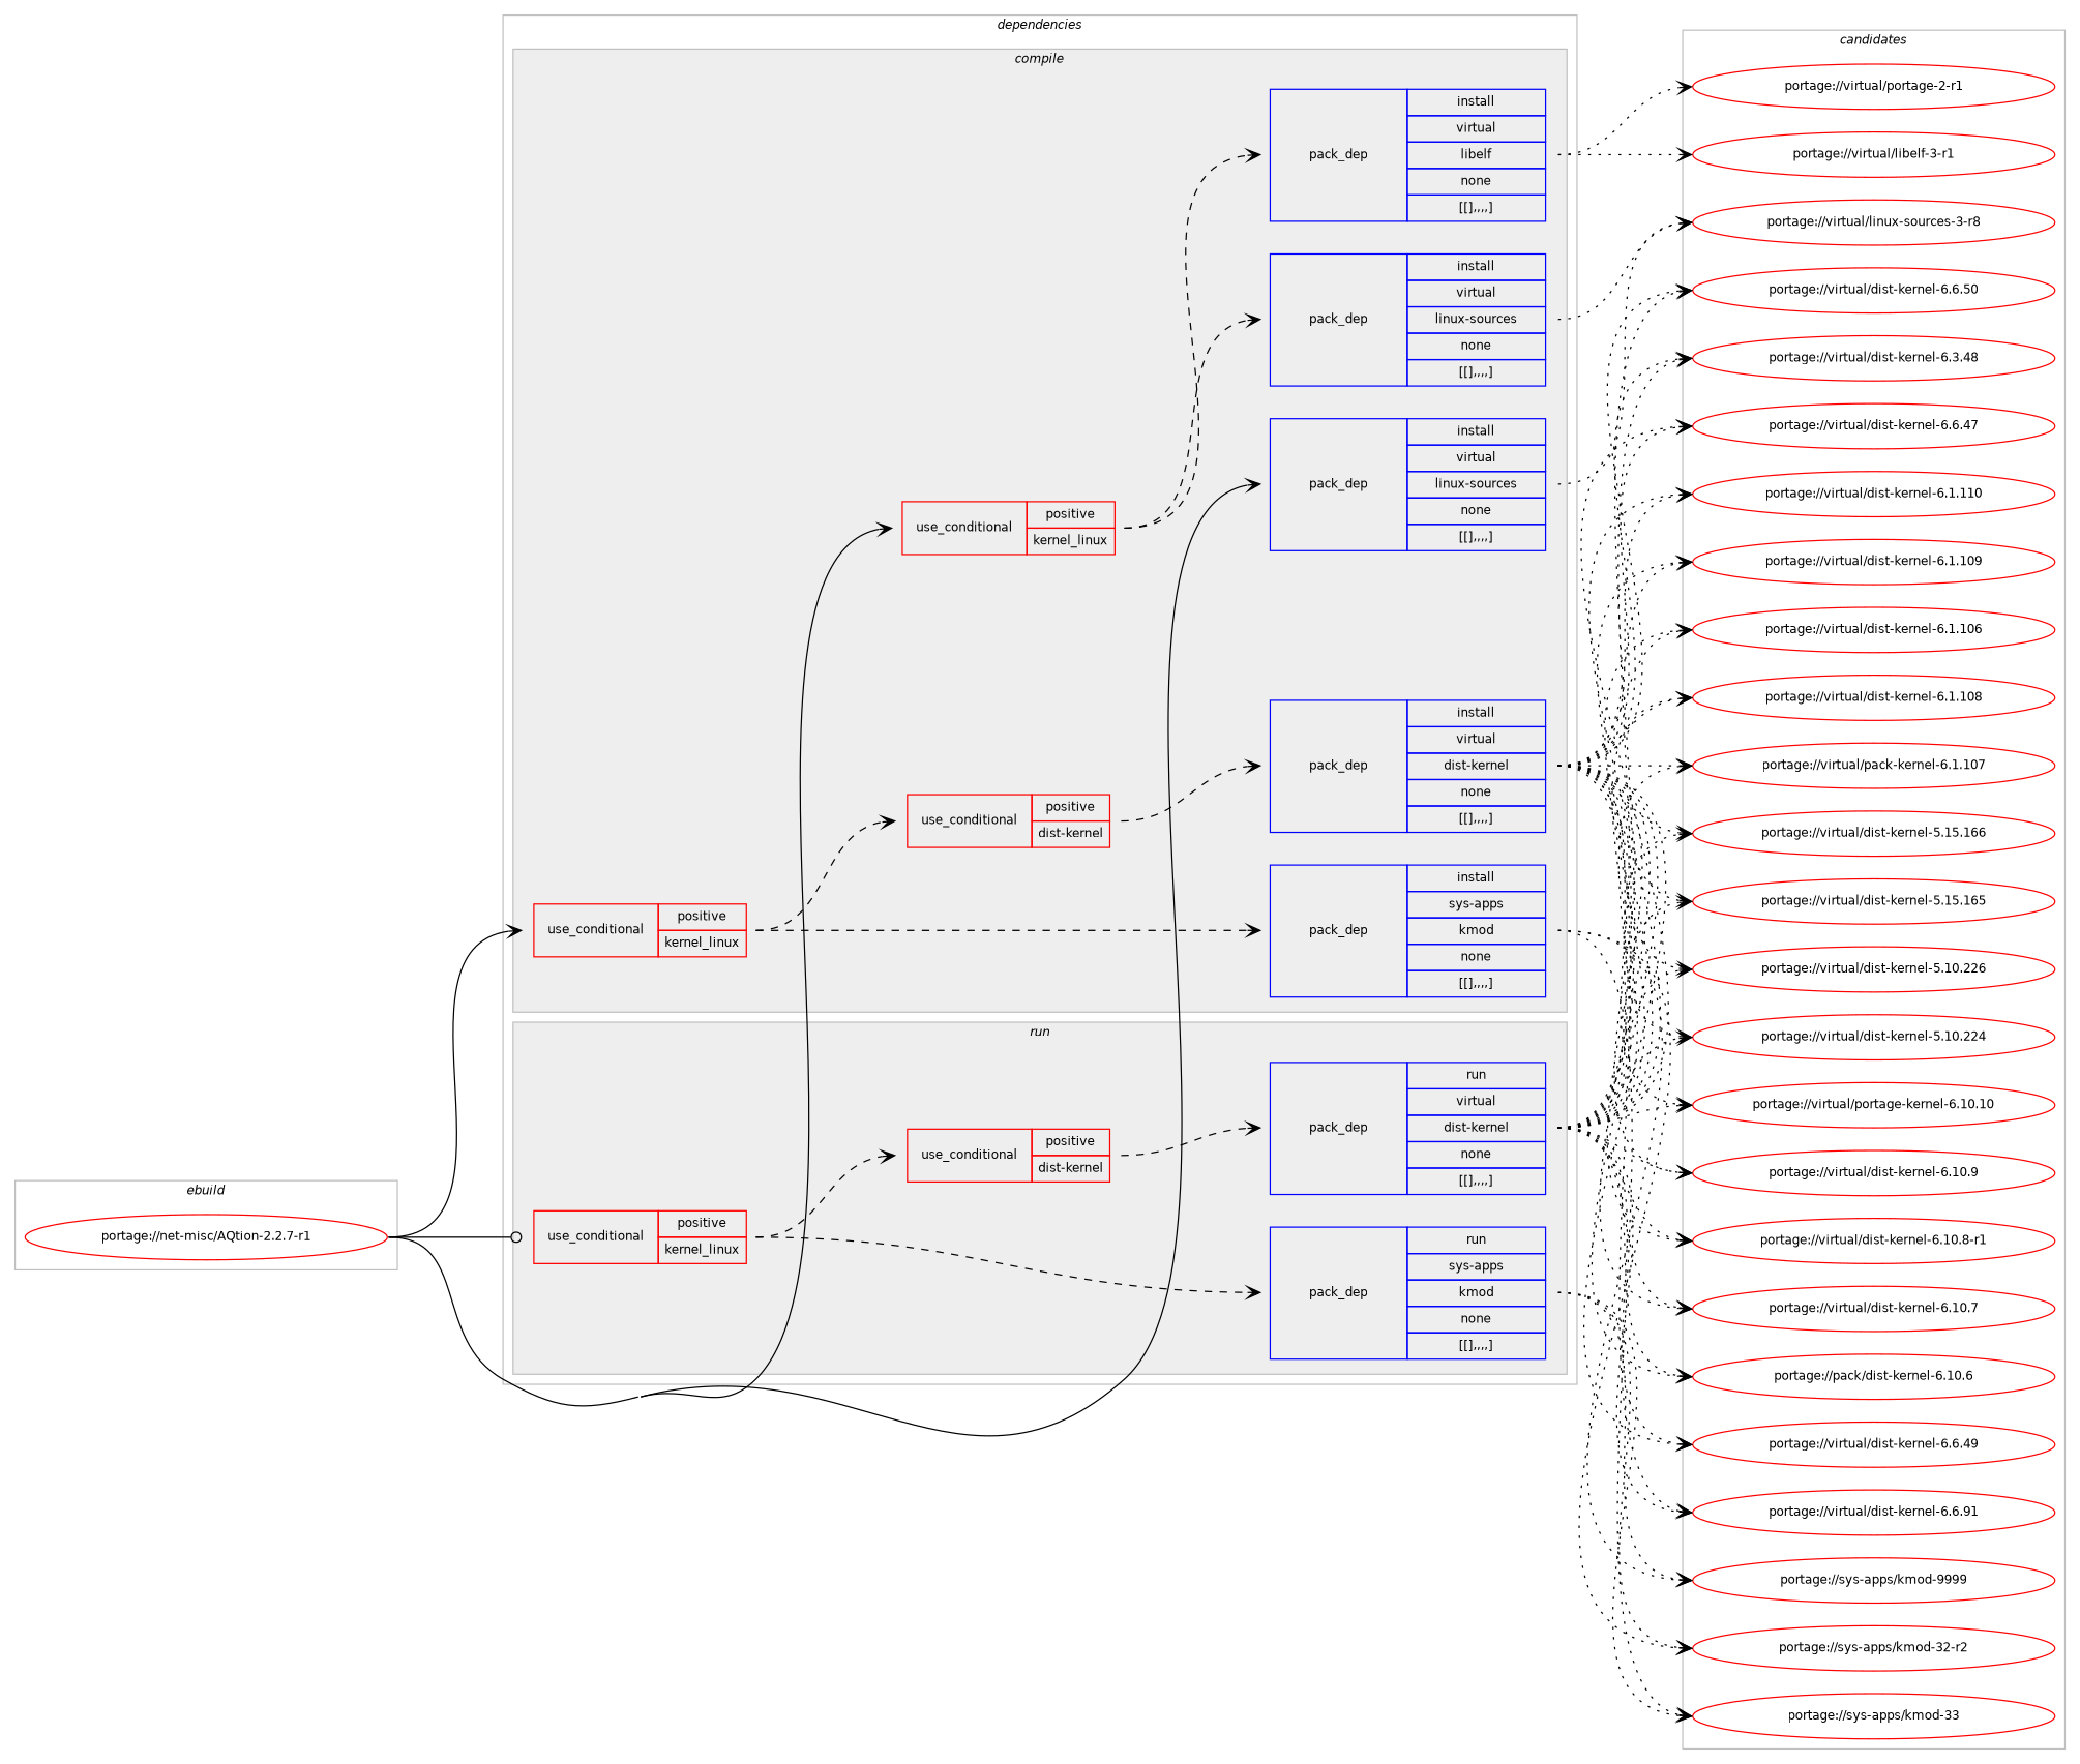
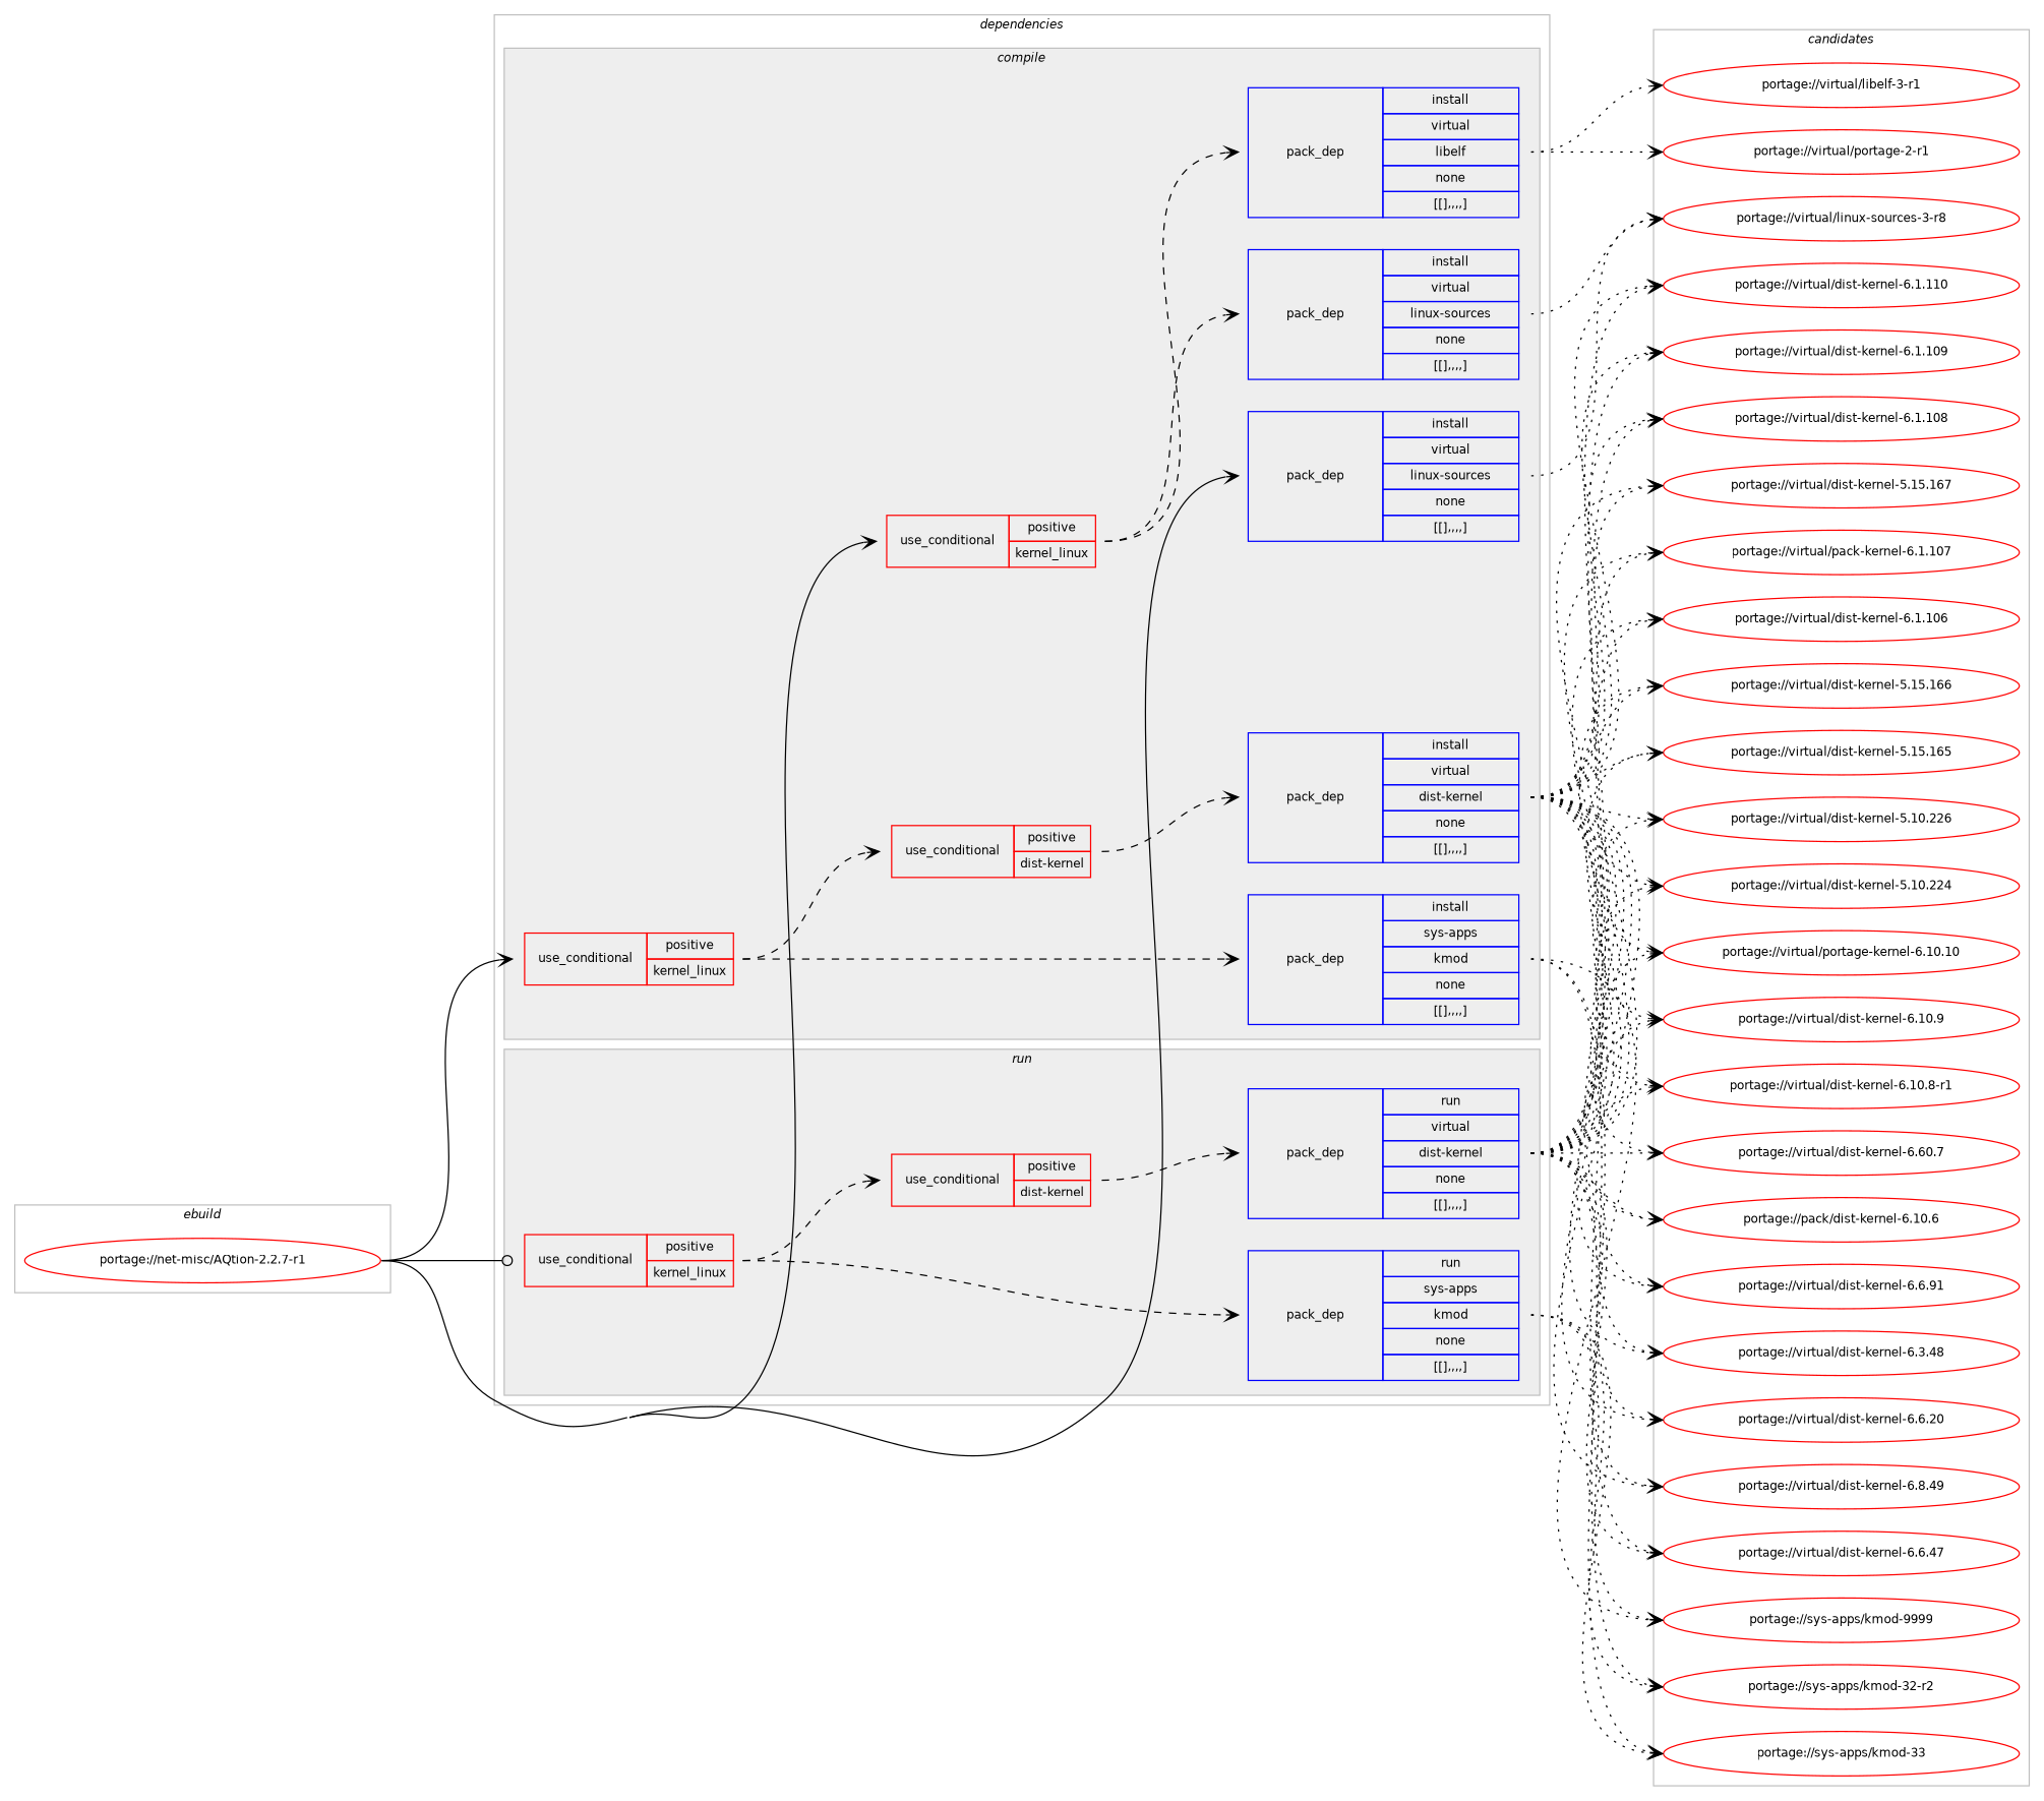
  digraph {
    compound=true
    concentrate=true
    fontname=Helvetica
    fontsize=10
    newrank=true
    rankdir=LR
    ranksep=1.5
    node [color=red fontname=Helvetica fontsize=10]
    edge [arrowhead=vee headport=w style=dotted tailport=e weight=100]
    n1 [label="portage://net-misc/AQtion-2.2.7-r1" width=4]
    n2 [color=blue label=<<TABLE BORDER="0" CELLBORDER="1" CELLSPACING="0" CELLPADDING="4" WIDTH="220"><TR><TD ROWSPAN="6" CELLPADDING="30">pack_dep</TD></TR><TR><TD WIDTH="110">install</TD></TR><TR><TD>sys-apps</TD></TR><TR><TD>kmod</TD></TR><TR><TD>none</TD></TR><TR><TD>[[],,,,]</TD></TR></TABLE>> shape=none]
    n3 [color=blue label=<<TABLE BORDER="0" CELLBORDER="1" CELLSPACING="0" CELLPADDING="4" WIDTH="220"><TR><TD ROWSPAN="6" CELLPADDING="30">pack_dep</TD></TR><TR><TD WIDTH="110">install</TD></TR><TR><TD>virtual</TD></TR><TR><TD>dist-kernel</TD></TR><TR><TD>none</TD></TR><TR><TD>[[],,,,]</TD></TR></TABLE>> shape=none]
    n4 [label=<<TABLE BORDER="0" CELLBORDER="1" CELLSPACING="0" CELLPADDING="4"><TR><TD ROWSPAN="3" CELLPADDING="10">use_conditional</TD></TR><TR><TD>positive</TD></TR><TR><TD>dist-kernel</TD></TR></TABLE>> shape=none]
    n5 [label=<<TABLE BORDER="0" CELLBORDER="1" CELLSPACING="0" CELLPADDING="4"><TR><TD ROWSPAN="3" CELLPADDING="10">use_conditional</TD></TR><TR><TD>positive</TD></TR><TR><TD>kernel_linux</TD></TR></TABLE>> shape=none]
    n6 [color=blue label=<<TABLE BORDER="0" CELLBORDER="1" CELLSPACING="0" CELLPADDING="4" WIDTH="220"><TR><TD ROWSPAN="6" CELLPADDING="30">pack_dep</TD></TR><TR><TD WIDTH="110">install</TD></TR><TR><TD>virtual</TD></TR><TR><TD>linux-sources</TD></TR><TR><TD>none</TD></TR><TR><TD>[[],,,,]</TD></TR></TABLE>> shape=none]
    n7 [color=blue label=<<TABLE BORDER="0" CELLBORDER="1" CELLSPACING="0" CELLPADDING="4" WIDTH="220"><TR><TD ROWSPAN="6" CELLPADDING="30">pack_dep</TD></TR><TR><TD WIDTH="110">install</TD></TR><TR><TD>virtual</TD></TR><TR><TD>libelf</TD></TR><TR><TD>none</TD></TR><TR><TD>[[],,,,]</TD></TR></TABLE>> shape=none]
    n8 [label=<<TABLE BORDER="0" CELLBORDER="1" CELLSPACING="0" CELLPADDING="4"><TR><TD ROWSPAN="3" CELLPADDING="10">use_conditional</TD></TR><TR><TD>positive</TD></TR><TR><TD>kernel_linux</TD></TR></TABLE>> shape=none]
    n9 [color=blue label=<<TABLE BORDER="0" CELLBORDER="1" CELLSPACING="0" CELLPADDING="4" WIDTH="220"><TR><TD ROWSPAN="6" CELLPADDING="30">pack_dep</TD></TR><TR><TD WIDTH="110">install</TD></TR><TR><TD>virtual</TD></TR><TR><TD>linux-sources</TD></TR><TR><TD>none</TD></TR><TR><TD>[[],,,,]</TD></TR></TABLE>> shape=none]
    n10 [color=blue label=<<TABLE BORDER="0" CELLBORDER="1" CELLSPACING="0" CELLPADDING="4" WIDTH="220"><TR><TD ROWSPAN="6" CELLPADDING="30">pack_dep</TD></TR><TR><TD WIDTH="110">run</TD></TR><TR><TD>sys-apps</TD></TR><TR><TD>kmod</TD></TR><TR><TD>none</TD></TR><TR><TD>[[],,,,]</TD></TR></TABLE>> shape=none]
    n11 [color=blue label=<<TABLE BORDER="0" CELLBORDER="1" CELLSPACING="0" CELLPADDING="4" WIDTH="220"><TR><TD ROWSPAN="6" CELLPADDING="30">pack_dep</TD></TR><TR><TD WIDTH="110">run</TD></TR><TR><TD>virtual</TD></TR><TR><TD>dist-kernel</TD></TR><TR><TD>none</TD></TR><TR><TD>[[],,,,]</TD></TR></TABLE>> shape=none]
    n12 [label=<<TABLE BORDER="0" CELLBORDER="1" CELLSPACING="0" CELLPADDING="4"><TR><TD ROWSPAN="3" CELLPADDING="10">use_conditional</TD></TR><TR><TD>positive</TD></TR><TR><TD>dist-kernel</TD></TR></TABLE>> shape=none]
    n13 [label=<<TABLE BORDER="0" CELLBORDER="1" CELLSPACING="0" CELLPADDING="4"><TR><TD ROWSPAN="3" CELLPADDING="10">use_conditional</TD></TR><TR><TD>positive</TD></TR><TR><TD>kernel_linux</TD></TR></TABLE>> shape=none]
    n14 [label="portage://sys-apps/kmod-9999" width=4]
    n15 [label="portage://sys-apps/kmod-33" width=4]
    n16 [label="portage://sys-apps/kmod-32-r2" width=4]
    n17 [label="portage://virtual/portage-kernel-6.10.10" width=4]
    n18 [label="portage://virtual/dist-kernel-6.10.9" width=4]
    n19 [label="portage://virtual/dist-kernel-6.10.8-r1" width=4]
-   n20 [label="portage://virtual/dist-kernel-6.10.7" width=4]
+   n20 [label="portage://virtual/dist-kernel-6.60.7" width=4]
    n21 [label="portage://pack/dist-kernel-6.10.6" width=4]
    n22 [label="portage://virtual/dist-kernel-6.6.91" width=4]
-   n23 [label="portage://virtual/dist-kernel-6.6.50" width=4]
-   n24 [label="portage://virtual/dist-kernel-6.6.49" width=4]
+   n23 [label="portage://virtual/dist-kernel-6.6.20" width=4]
+   n24 [label="portage://virtual/dist-kernel-6.8.49" width=4]
    n25 [label="portage://virtual/dist-kernel-6.3.48" width=4]
    n26 [label="portage://virtual/dist-kernel-6.6.47" width=4]
    n27 [label="portage://virtual/dist-kernel-6.1.110" width=4]
    n28 [label="portage://virtual/dist-kernel-6.1.109" width=4]
    n29 [label="portage://virtual/dist-kernel-6.1.108" width=4]
    n30 [label="portage://virtual/pack-kernel-6.1.107" width=4]
    n31 [label="portage://virtual/dist-kernel-6.1.106" width=4]
+   n32 [label="portage://virtual/dist-kernel-5.15.167" width=4]
    n33 [label="portage://virtual/dist-kernel-5.15.166" width=4]
    n34 [label="portage://virtual/dist-kernel-5.15.165" width=4]
    n35 [label="portage://virtual/dist-kernel-5.10.226" width=4]
    n36 [label="portage://virtual/dist-kernel-5.10.224" width=4]
    n37 [label="portage://virtual/linux-sources-3-r8" width=4]
    n38 [label="portage://virtual/libelf-3-r1" width=4]
    n39 [label="portage://virtual/portage-2-r1" width=4]
    subgraph cluster_1 {
      color=gray
      label=<<i>ebuild</i>>
      n1
    }
    subgraph cluster_2 {
      color=gray
      label=<<i>dependencies</i>>
      subgraph cluster_3 {
        color=gray
        fillcolor="#eeeeee"
        label=<<i>compile</i>>
        style=filled
        subgraph sub_4 {
          color=gray
          fillcolor="#eeeeee"
          label=<<i>compile</i>>
          style=filled
          n5
          subgraph sub_5 {
            color=gray
            fillcolor="#eeeeee"
            label=<<i>compile</i>>
            style=filled
            n2
          }
          subgraph sub_6 {
            color=gray
            fillcolor="#eeeeee"
            label=<<i>compile</i>>
            style=filled
            n4
            subgraph sub_7 {
              color=gray
              fillcolor="#eeeeee"
              label=<<i>compile</i>>
              style=filled
              n3
            }
          }
        }
        subgraph sub_8 {
          color=gray
          fillcolor="#eeeeee"
          label=<<i>compile</i>>
          style=filled
          n8
          subgraph sub_9 {
            color=gray
            fillcolor="#eeeeee"
            label=<<i>compile</i>>
            style=filled
            n6
          }
          subgraph sub_10 {
            color=gray
            fillcolor="#eeeeee"
            label=<<i>compile</i>>
            style=filled
            n7
          }
        }
        subgraph sub_11 {
          color=gray
          fillcolor="#eeeeee"
          label=<<i>compile</i>>
          style=filled
          n9
        }
      }
      subgraph cluster_12 {
        color=gray
        fillcolor="#eeeeee"
        label=<<i>compile and run</i>>
        style=filled
      }
      subgraph cluster_13 {
        color=gray
        fillcolor="#eeeeee"
        label=<<i>run</i>>
        style=filled
        subgraph sub_14 {
          color=gray
          fillcolor="#eeeeee"
          label=<<i>run</i>>
          style=filled
          n13
          subgraph sub_15 {
            color=gray
            fillcolor="#eeeeee"
            label=<<i>run</i>>
            style=filled
            n10
          }
          subgraph sub_16 {
            color=gray
            fillcolor="#eeeeee"
            label=<<i>run</i>>
            style=filled
            n12
            subgraph sub_17 {
              color=gray
              fillcolor="#eeeeee"
              label=<<i>run</i>>
              style=filled
              n11
            }
          }
        }
      }
    }
    subgraph cluster_18 {
      color=gray
      label=<<i>candidates</i>>
      rank=same
      subgraph sub_19 {
        color=black
        label=<<i>candidates</i>>
        nodesep=1
        rank=same
        n14
        n15
        n16
      }
      subgraph sub_20 {
        color=black
        label=<<i>candidates</i>>
        nodesep=1
        rank=same
        n17
        n18
        n19
        n20
        n21
        n22
        n23
        n24
        n25
        n26
        n27
        n28
        n29
        n30
        n31
+       n32
        n33
        n34
        n35
        n36
      }
      subgraph sub_21 {
        color=black
        label=<<i>candidates</i>>
        nodesep=1
        rank=same
        n37
      }
      subgraph sub_22 {
        color=black
        label=<<i>candidates</i>>
        nodesep=1
        rank=same
        n38
        n39
      }
      subgraph sub_23 {
        color=black
        label=<<i>candidates</i>>
        nodesep=1
        rank=same
        n37
      }
      subgraph sub_24 {
        color=black
        label=<<i>candidates</i>>
        nodesep=1
        rank=same
        n14
        n15
        n16
      }
      subgraph sub_25 {
        color=black
        label=<<i>candidates</i>>
        nodesep=1
        rank=same
        n17
        n18
        n19
        n20
        n21
        n22
        n23
        n24
        n25
        n26
        n27
        n28
        n29
        n30
        n31
+       n32
        n33
        n34
        n35
        n36
      }
    }
    n1 -> n5 [style=solid weight=20]
    n1 -> n8 [style=solid weight=20]
    n1 -> n9 [style=solid weight=20]
    n1 -> n13 [arrowhead=odot style=solid weight=20]
    n2 -> n14
    n2 -> n15
    n2 -> n16
    n3 -> n17
    n3 -> n18
    n3 -> n19
    n3 -> n20
    n3 -> n21
    n3 -> n22
    n3 -> n23
    n3 -> n24
    n3 -> n25
    n3 -> n26
    n3 -> n27
    n3 -> n28
    n3 -> n29
    n3 -> n30
    n3 -> n31
+   n3 -> n32
    n3 -> n33
    n3 -> n34
    n3 -> n35
    n3 -> n36
    n4 -> n3 [style=dashed weight=20]
    n5 -> n2 [style=dashed weight=20]
    n5 -> n4 [style=dashed weight=20]
    n6 -> n37
    n7 -> n38
    n7 -> n39
    n8 -> n6 [style=dashed weight=20]
    n8 -> n7 [style=dashed weight=20]
    n9 -> n37
    n10 -> n14
    n10 -> n15
    n10 -> n16
    n11 -> n17
    n11 -> n18
    n11 -> n19
    n11 -> n20
    n11 -> n21
    n11 -> n22
    n11 -> n23
    n11 -> n24
    n11 -> n25
    n11 -> n26
    n11 -> n27
    n11 -> n28
    n11 -> n29
    n11 -> n30
    n11 -> n31
+   n11 -> n32
    n11 -> n33
    n11 -> n34
    n11 -> n35
    n11 -> n36
    n12 -> n11 [style=dashed weight=20]
    n13 -> n10 [style=dashed weight=20]
    n13 -> n12 [style=dashed weight=20]
  }
